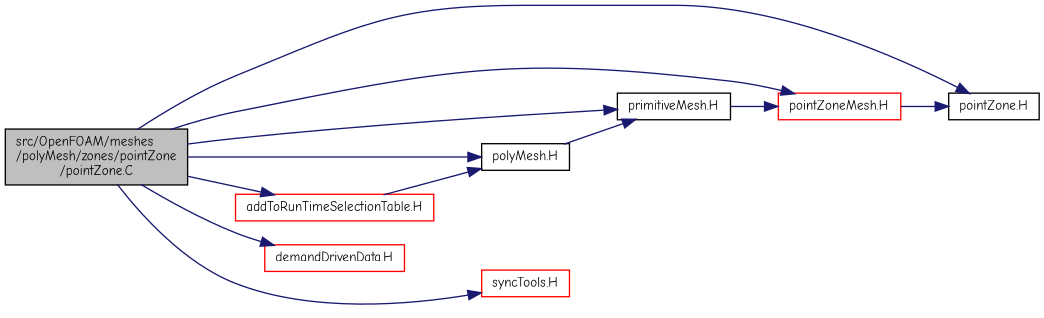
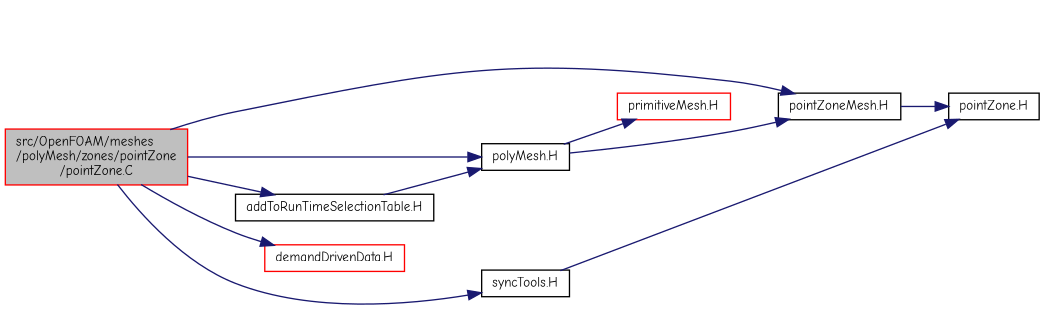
  digraph {
    fontname="Comic Neue"
    rankdir=LR
    node [color=black fontname="Comic Neue" fontsize=10 shape=record]
    edge [color=midnightblue fontname="Comic Neue" fontsize=10 labelfontname=FreeSans labelfontsize=10 style=solid]
-   n1 [fillcolor=grey75 fontcolor=black height=0.2 label="src/OpenFOAM/meshes\l/polyMesh/zones/pointZone\l/pointZone.C" style=filled width=0.4]
+   n1 [color=red fillcolor=grey75 fontcolor=black height=0.2 label="src/OpenFOAM/meshes\l/polyMesh/zones/pointZone\l/pointZone.C" style=filled width=0.4]
    n2 [height=0.2 label="pointZone.H" width=0.4]
-   n3 [color=red height=0.2 label="addToRunTimeSelectionTable.H" width=0.4]
-   n4 [color=red height=0.2 label="pointZoneMesh.H" width=0.4]
+   n3 [height=0.2 label="addToRunTimeSelectionTable.H" width=0.4]
+   n4 [height=0.2 label="pointZoneMesh.H" width=0.4]
    n5 [height=0.2 label="polyMesh.H" width=0.4]
-   n6 [height=0.2 label="primitiveMesh.H" width=0.4]
+   n6 [color=red height=0.2 label="primitiveMesh.H" width=0.4]
    n7 [color=red height=0.2 label="demandDrivenData.H" width=0.4]
-   n8 [color=red height=0.2 label="syncTools.H" width=0.4]
-   n1 -> n2
+   n8 [height=0.2 label="syncTools.H" width=0.4]
+   n8 -> n2
    n1 -> n3
    n1 -> n4
    n1 -> n5
-   n1 -> n6
    n1 -> n7
    n1 -> n8
    n3 -> n5
    n4 -> n2
-   n6 -> n4
+   n5 -> n4
    n5 -> n6
  }
